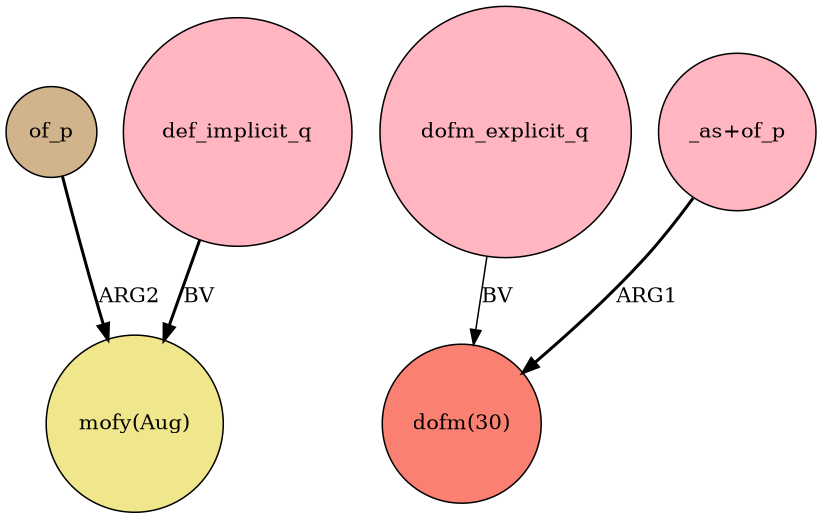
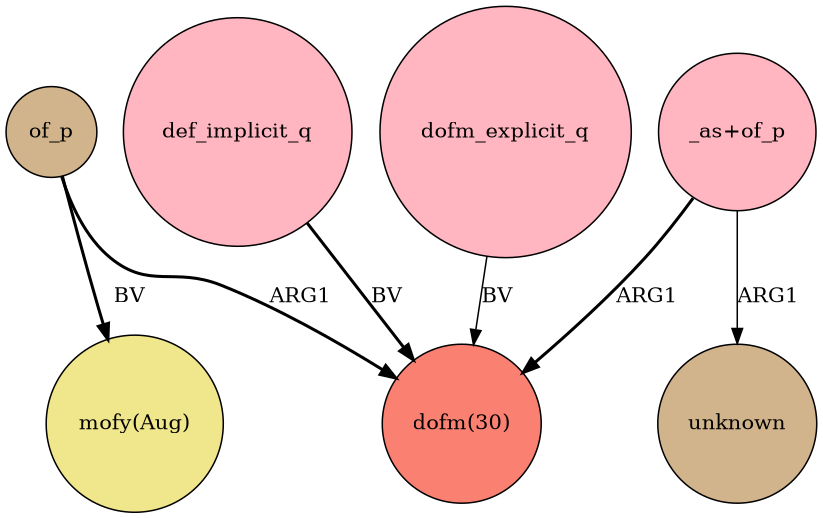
  digraph {
    node [fillcolor=lightpink shape=circle style=filled]
    edge [style=bold]
    of_p [fillcolor=tan]
    "mofy(Aug)" [fillcolor=khaki]
    "dofm(30)" [fillcolor=salmon]
    "_as+of_p"
+   unknown [fillcolor=tan]
    def_implicit_q
    n7 [label=dofm_explicit_q]
-   of_p -> "mofy(Aug)" [label=ARG2]
+   of_p -> "mofy(Aug)" [label=BV]
+   of_p -> "dofm(30)" [label=ARG1]
    "_as+of_p" -> "dofm(30)" [label=ARG1]
-   def_implicit_q -> "mofy(Aug)" [label=BV]
+   "_as+of_p" -> unknown [label=ARG1 style=solid]
+   def_implicit_q -> "dofm(30)" [label=BV]
    n7 -> "dofm(30)" [label=BV style=solid]
  }
